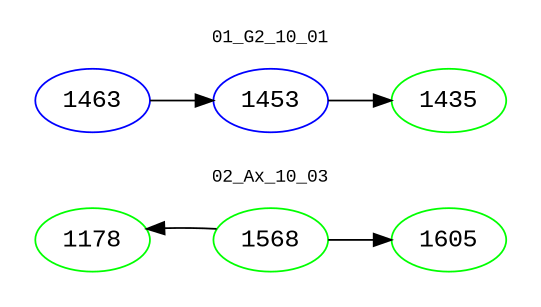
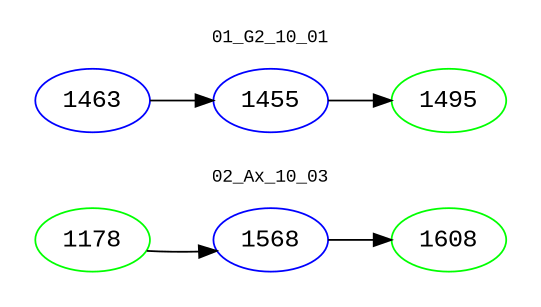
  digraph {
    fontname="Liberation Mono"
    rankdir=LR
    node [color=green fontname="Liberation Mono"]
    edge [color=black fontname="Liberation Mono"]
    n1 [label=1178]
-   n2 [label=1568]
-   n3 [label=1605]
+   n2 [color=blue label=1568]
+   n3 [label=1608]
    n4 [color=blue label=1463]
-   n5 [color=blue label=1453]
-   n6 [label=1435]
+   n5 [color=blue label=1455]
+   n6 [label=1495]
    subgraph cluster_1 {
      color=white
      fontsize=10
      label="02_Ax_10_03"
      n1
      n2
      n3
    }
    subgraph cluster_2 {
      color=white
      fontsize=10
      label="01_G2_10_01"
      n4
      n5
      n6
    }
-   n2 -> n1
+   n1 -> n2
    n2 -> n3
    n4 -> n5
    n5 -> n6
  }
